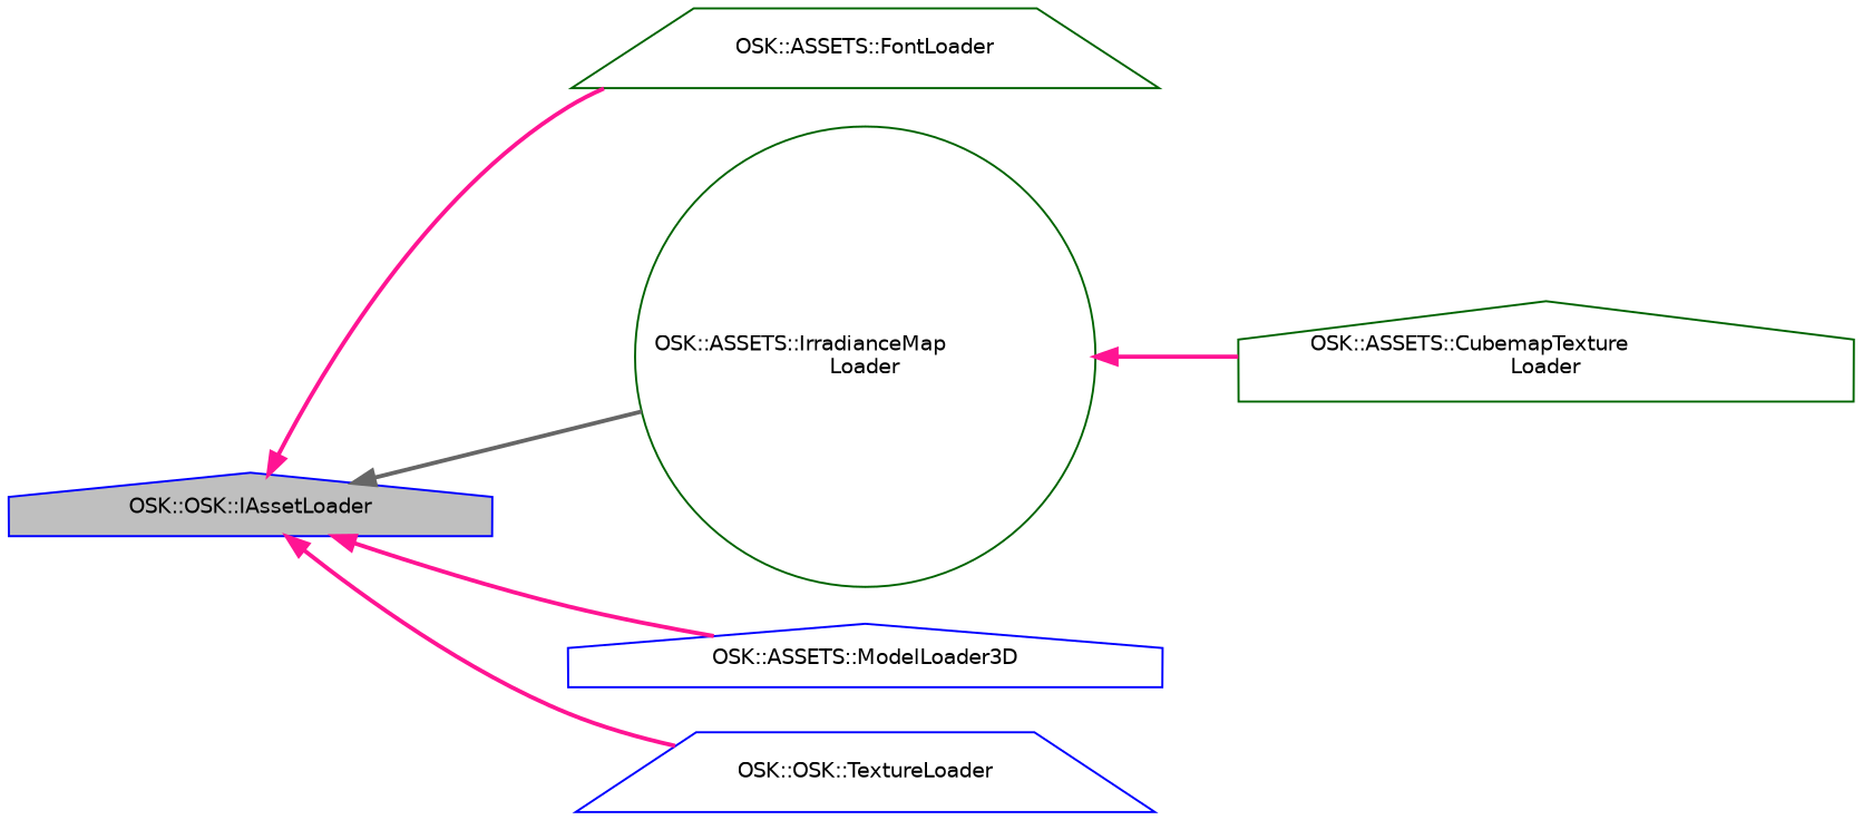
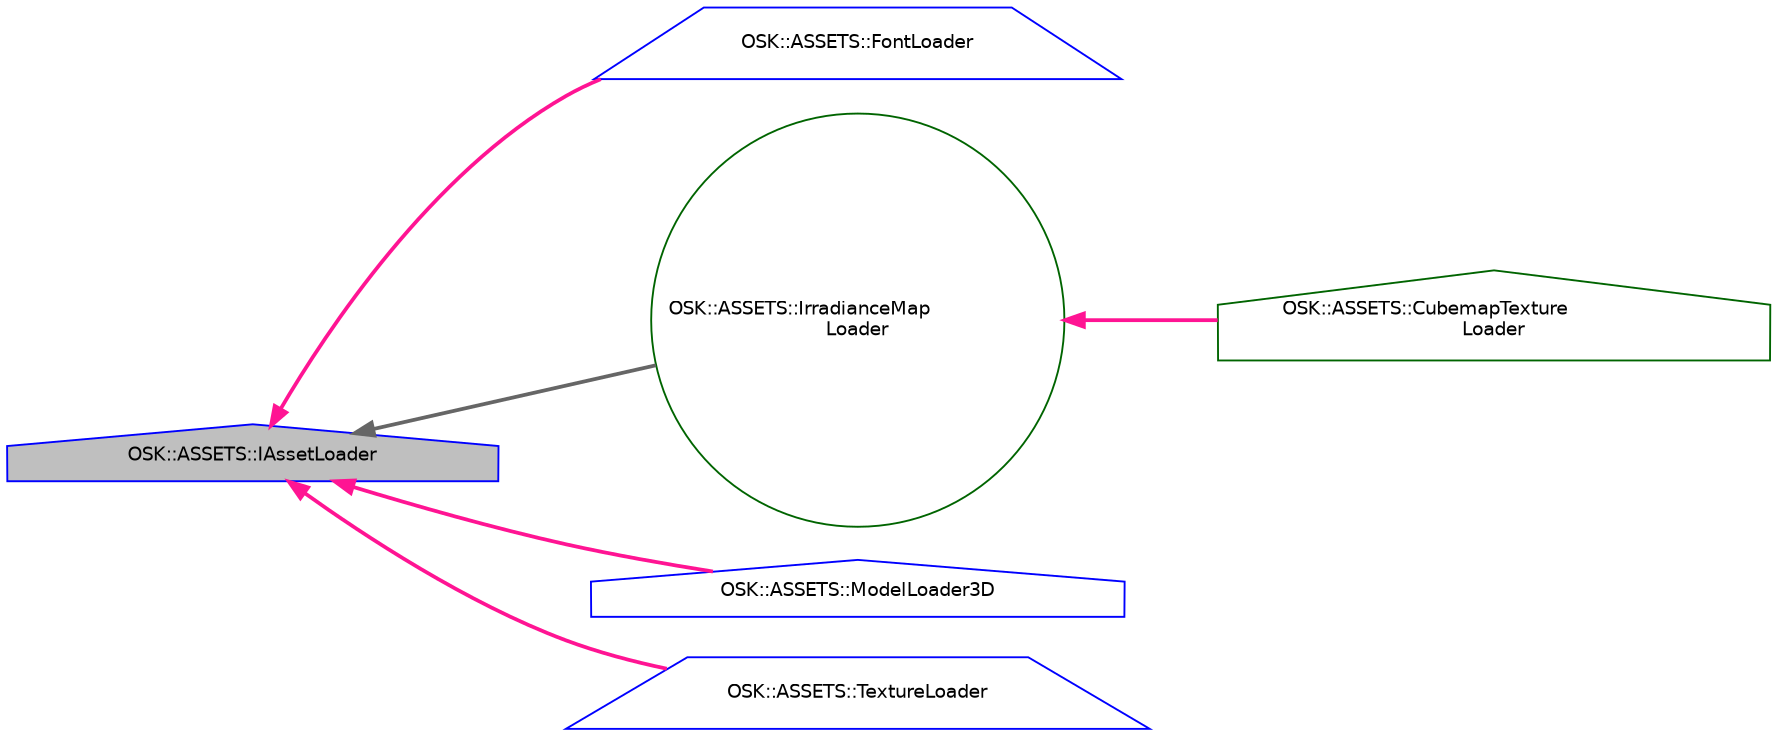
  digraph {
    rankdir=LR
    node [color=blue fillcolor=white fontname=Helvetica fontsize=10 shape=house style=filled]
    edge [color=deeppink dir=back fontname=Helvetica fontsize=10 labelfontname=Helvetica labelfontsize=10 style=bold]
-   n1 [fillcolor=grey75 fontcolor=black height=0.2 label="OSK::OSK::IAssetLoader" width=0.4]
-   n2 [color=darkgreen height=0.2 label="OSK::ASSETS::FontLoader" shape=trapezium width=0.4]
+   n1 [fillcolor=grey75 fontcolor=black height=0.2 label="OSK::ASSETS::IAssetLoader" width=0.4]
+   n2 [height=0.2 label="OSK::ASSETS::FontLoader" shape=trapezium width=0.4]
    n3 [color=darkgreen height=0.2 label="OSK::ASSETS::IrradianceMap\lLoader" shape=circle width=0.4]
    n4 [height=0.2 label="OSK::ASSETS::ModelLoader3D" width=0.4]
-   n5 [height=0.2 label="OSK::OSK::TextureLoader" shape=trapezium width=0.4]
+   n5 [height=0.2 label="OSK::ASSETS::TextureLoader" shape=trapezium width=0.4]
    n6 [color=darkgreen height=0.2 label="OSK::ASSETS::CubemapTexture\lLoader" width=0.4]
    n1 -> n2
    n1 -> n3 [color=gray40]
    n1 -> n4
    n1 -> n5
    n3 -> n6
  }
